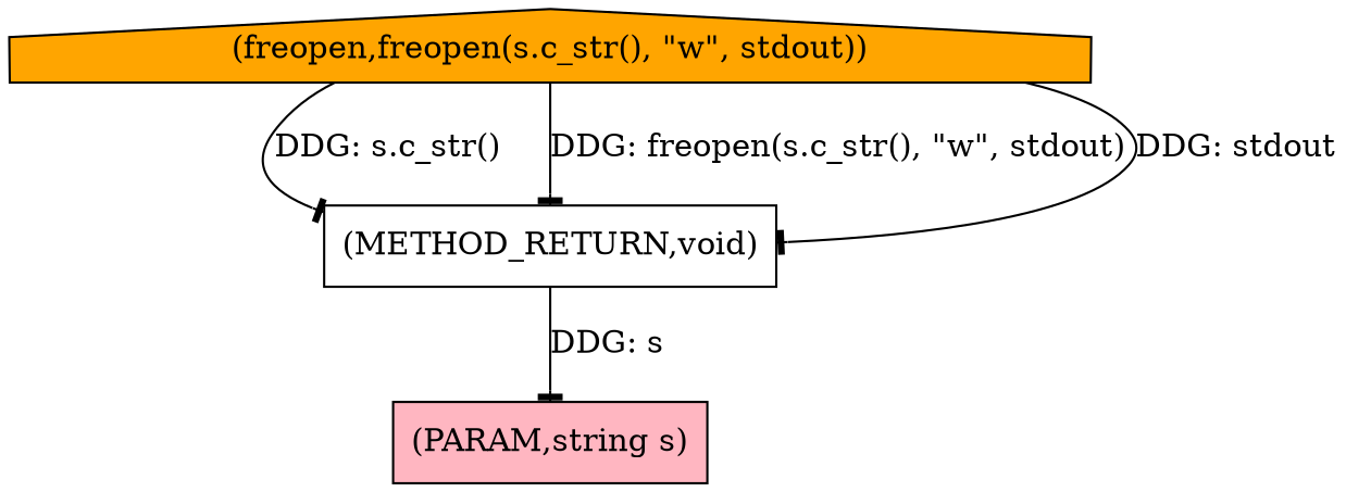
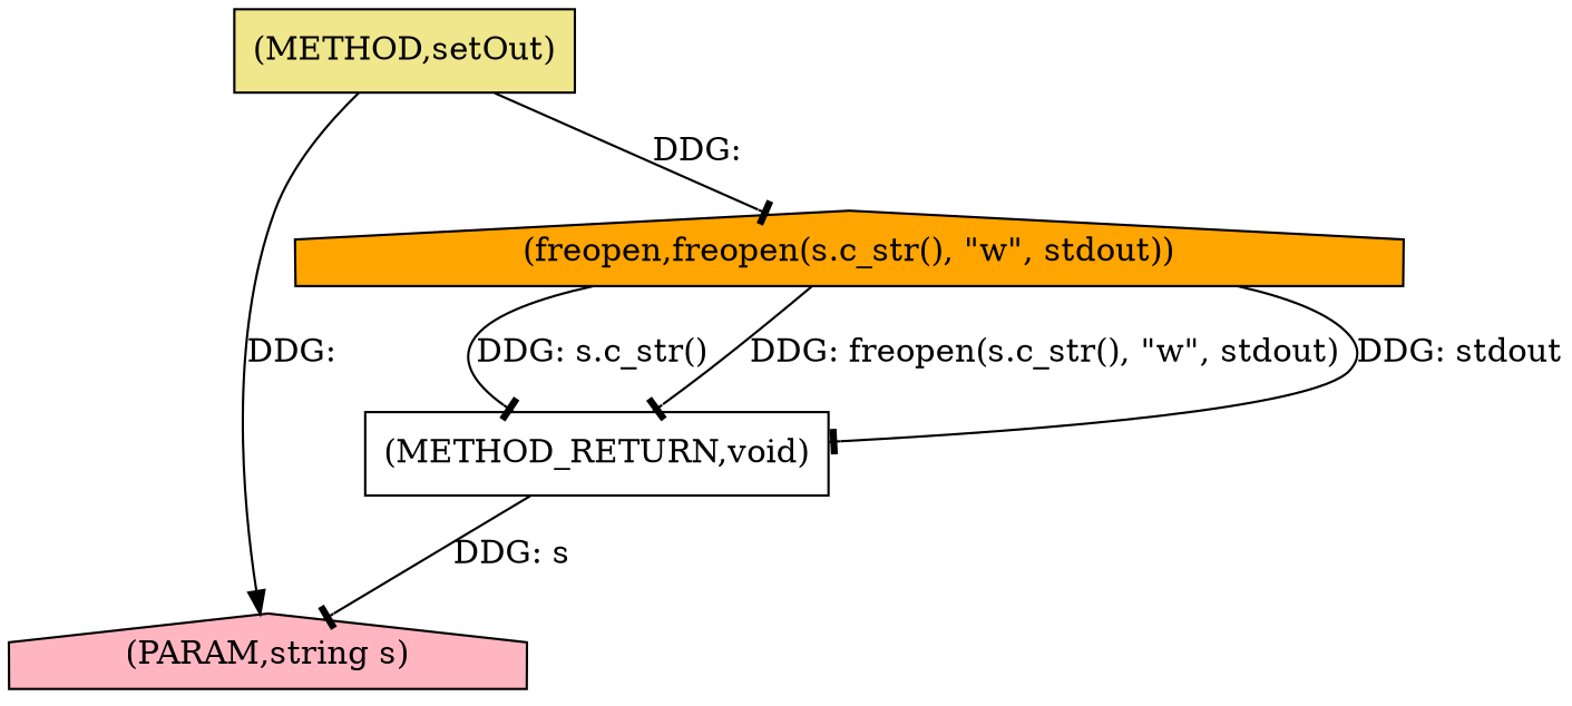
  digraph {
    node [shape=box style=filled]
    edge [arrowhead=tee]
-   n2 [fillcolor=lightpink label="(PARAM,string s)"]
+   n1 [fillcolor=khaki label="(METHOD,setOut)"]
+   n2 [fillcolor=lightpink label="(PARAM,string s)" shape=house]
    n3 [fillcolor=orange label="(freopen,freopen(s.c_str(), \"w\", stdout))" shape=house]
    n4 [fillcolor=white label="(METHOD_RETURN,void)"]
+   n1 -> n2 [arrowhead=normal label="DDG: "]
+   n1 -> n3 [label="DDG: "]
    n3 -> n4 [label="DDG: s.c_str()"]
    n3 -> n4 [label="DDG: freopen(s.c_str(), \"w\", stdout)"]
    n3 -> n4 [label="DDG: stdout"]
    n4 -> n2 [label="DDG: s"]
  }
